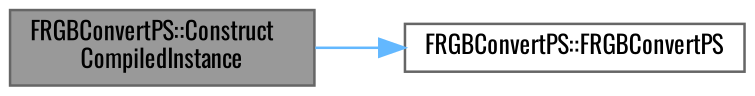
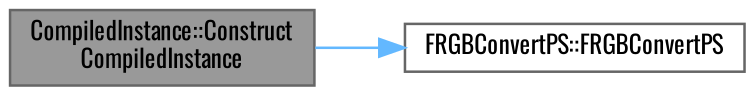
  digraph {
    rankdir=LR
    fontname=Oswald
    node [fontname=Oswald fontsize=10 shape=box style=filled]
-   n1 [color=gray40 fillcolor=grey60 fontcolor=black height=0.2 label="FRGBConvertPS::Construct\lCompiledInstance" width=0.4]
+   n1 [color=gray40 fillcolor=grey60 fontcolor=black height=0.2 label="CompiledInstance::Construct\lCompiledInstance" width=0.4]
    n2 [color=grey40 fillcolor=white height=0.2 label="FRGBConvertPS::FRGBConvertPS" width=0.4]
    n1 -> n2 [color=steelblue1 fontname=Oswald fontsize=10 labelfontname=Helvetica labelfontsize=10 style=solid]
  }
